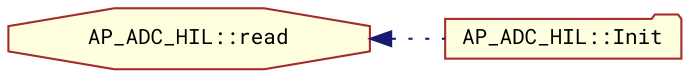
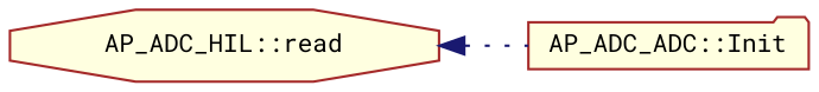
  digraph {
    rankdir=LR
    fontname="Roboto Mono"
    node [color=brown fillcolor=lightyellow fontname="Roboto Mono" fontsize=10 style=filled]
    n1 [fontcolor=black height=0.2 label="AP_ADC_HIL::read" shape=octagon width=0.4]
-   n2 [height=0.2 label="AP_ADC_HIL::Init" shape=folder width=0.4]
+   n2 [height=0.2 label="AP_ADC_ADC::Init" shape=folder width=0.4]
    n1 -> n2 [color=midnightblue dir=back fontname="Roboto Mono" fontsize=10 labelfontname=Helvetica labelfontsize=10 style=dotted]
  }
